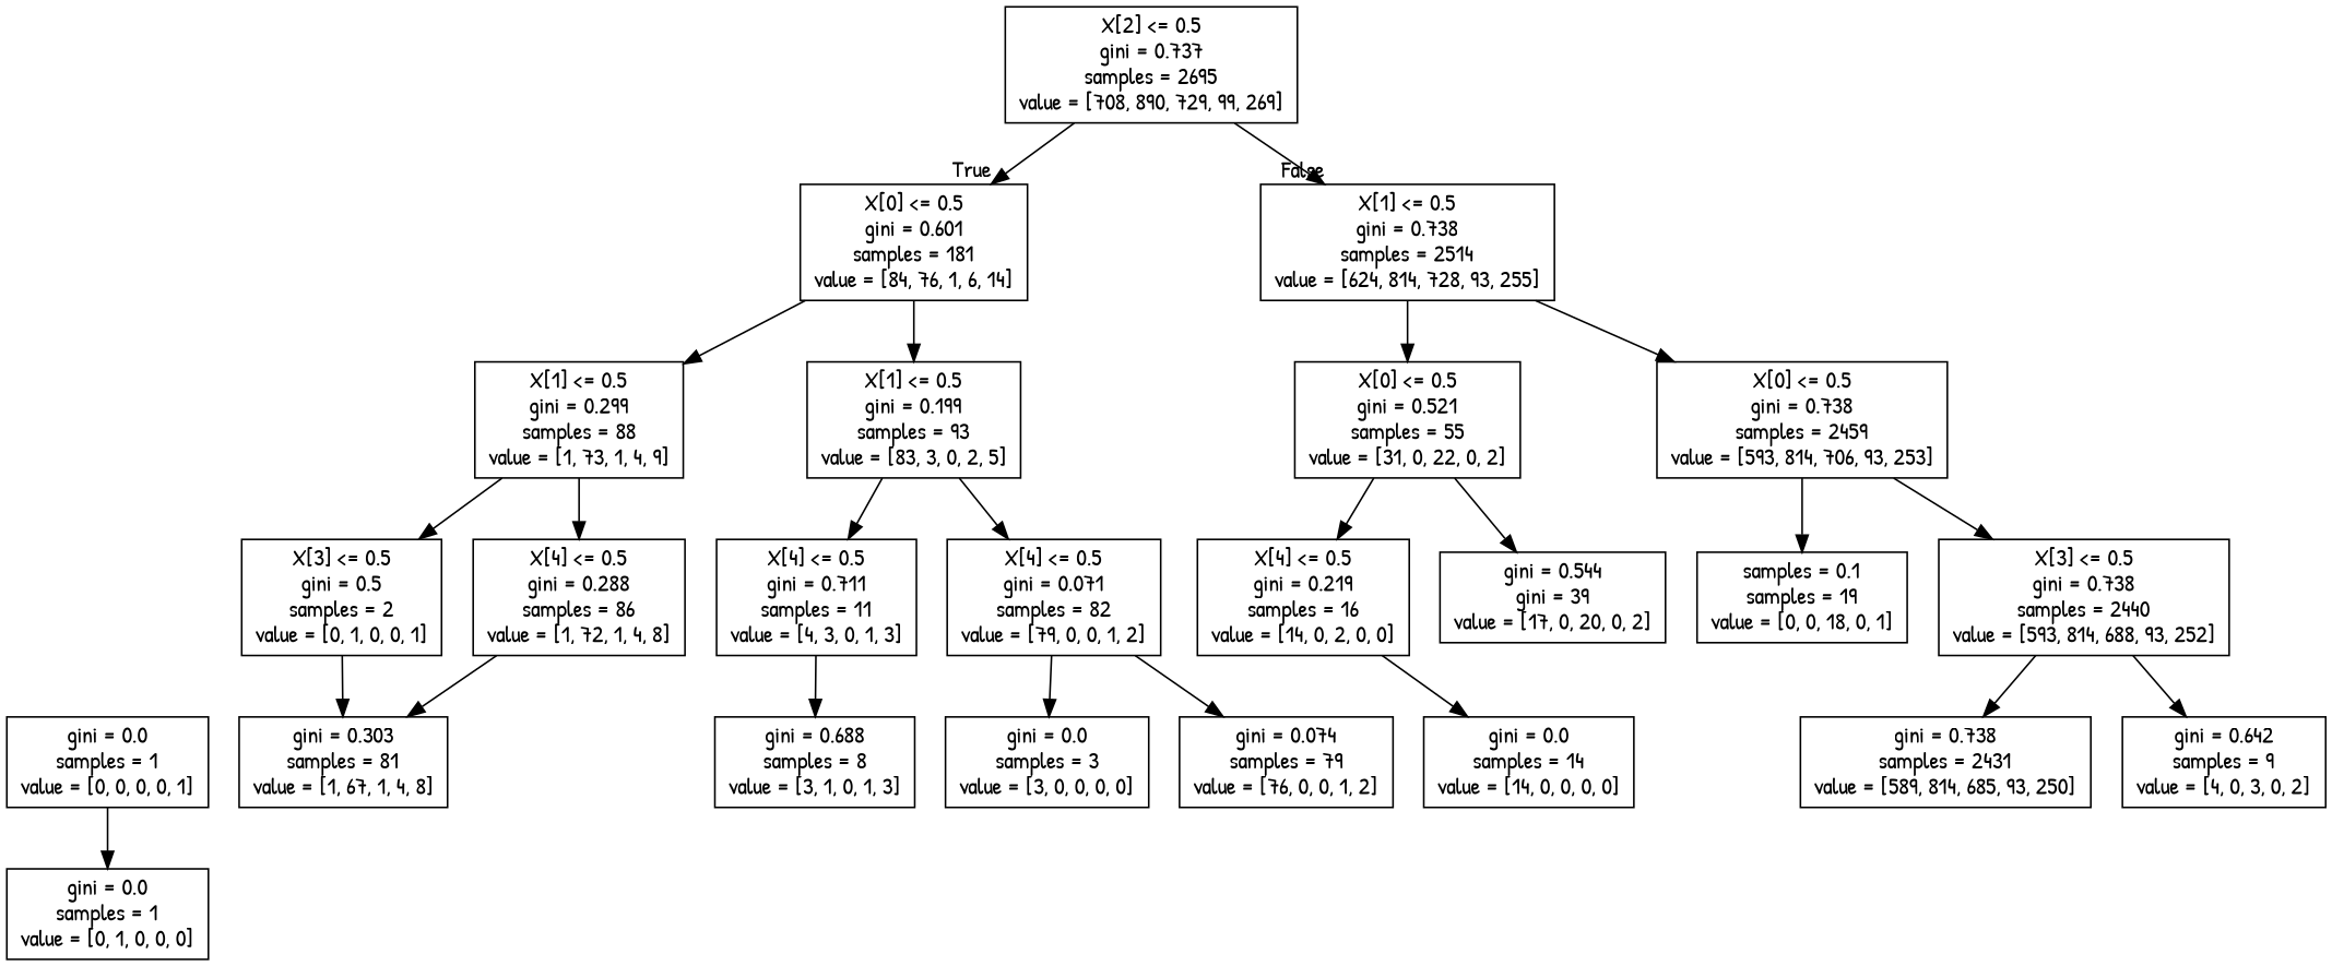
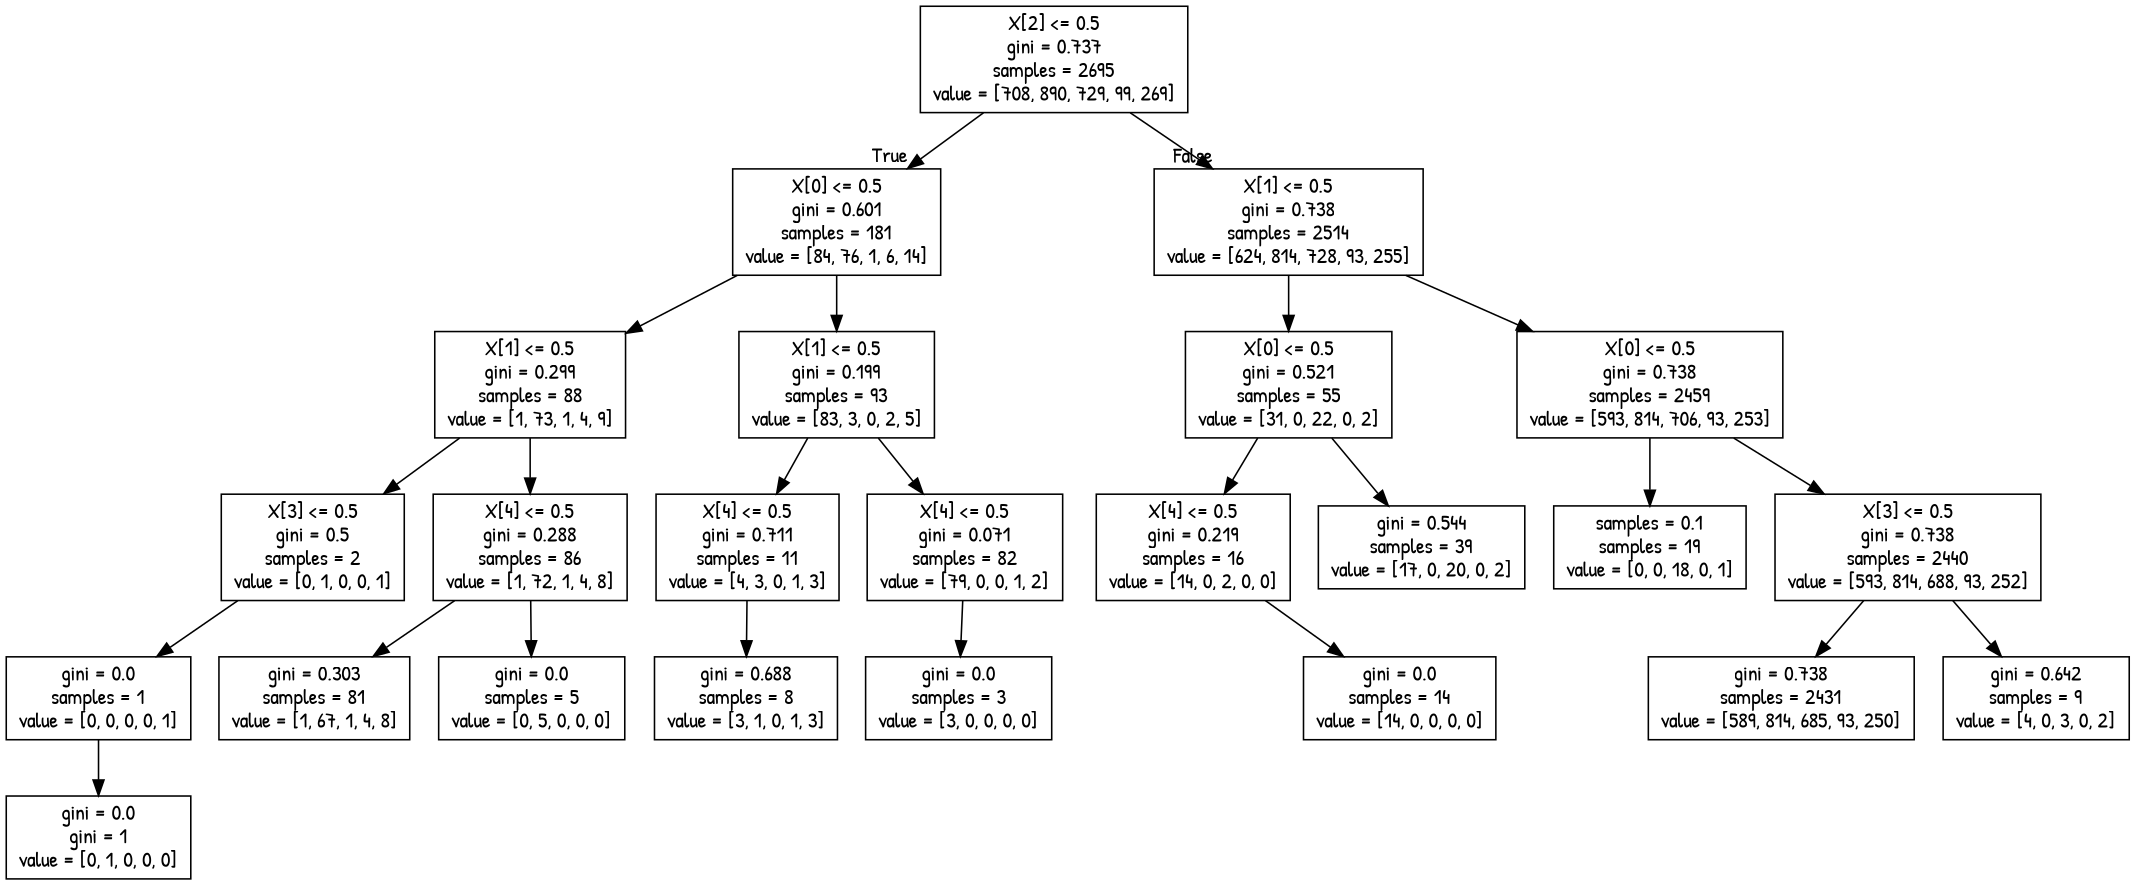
  digraph {
    fontname="Patrick Hand"
    node [fontname="Patrick Hand" shape=box]
    edge [fontname="Patrick Hand"]
    n1 [label="X[2] <= 0.5\ngini = 0.737\nsamples = 2695\nvalue = [708, 890, 729, 99, 269]"]
    n2 [label="X[0] <= 0.5\ngini = 0.601\nsamples = 181\nvalue = [84, 76, 1, 6, 14]"]
    n3 [label="X[1] <= 0.5\ngini = 0.738\nsamples = 2514\nvalue = [624, 814, 728, 93, 255]"]
    n4 [label="X[1] <= 0.5\ngini = 0.299\nsamples = 88\nvalue = [1, 73, 1, 4, 9]"]
    n5 [label="X[1] <= 0.5\ngini = 0.199\nsamples = 93\nvalue = [83, 3, 0, 2, 5]"]
    n6 [label="X[0] <= 0.5\ngini = 0.521\nsamples = 55\nvalue = [31, 0, 22, 0, 2]"]
    n7 [label="X[0] <= 0.5\ngini = 0.738\nsamples = 2459\nvalue = [593, 814, 706, 93, 253]"]
    n8 [label="X[3] <= 0.5\ngini = 0.5\nsamples = 2\nvalue = [0, 1, 0, 0, 1]"]
    n9 [label="X[4] <= 0.5\ngini = 0.288\nsamples = 86\nvalue = [1, 72, 1, 4, 8]"]
    n10 [label="X[4] <= 0.5\ngini = 0.711\nsamples = 11\nvalue = [4, 3, 0, 1, 3]"]
    n11 [label="X[4] <= 0.5\ngini = 0.071\nsamples = 82\nvalue = [79, 0, 0, 1, 2]"]
    n12 [label="gini = 0.0\nsamples = 1\nvalue = [0, 0, 0, 0, 1]"]
+   n13 [label="gini = 0.0\nsamples = 5\nvalue = [0, 5, 0, 0, 0]"]
    n14 [label="gini = 0.303\nsamples = 81\nvalue = [1, 67, 1, 4, 8]"]
-   n15 [label="gini = 0.0\nsamples = 1\nvalue = [0, 1, 0, 0, 0]"]
+   n15 [label="gini = 0.0\ngini = 1\nvalue = [0, 1, 0, 0, 0]"]
    n16 [label="gini = 0.688\nsamples = 8\nvalue = [3, 1, 0, 1, 3]"]
    n17 [label="gini = 0.0\nsamples = 3\nvalue = [3, 0, 0, 0, 0]"]
-   n18 [label="gini = 0.074\nsamples = 79\nvalue = [76, 0, 0, 1, 2]"]
    n19 [label="X[4] <= 0.5\ngini = 0.219\nsamples = 16\nvalue = [14, 0, 2, 0, 0]"]
-   n20 [label="gini = 0.544\ngini = 39\nvalue = [17, 0, 20, 0, 2]"]
+   n20 [label="gini = 0.544\nsamples = 39\nvalue = [17, 0, 20, 0, 2]"]
    n21 [label="samples = 0.1\nsamples = 19\nvalue = [0, 0, 18, 0, 1]"]
    n22 [label="X[3] <= 0.5\ngini = 0.738\nsamples = 2440\nvalue = [593, 814, 688, 93, 252]"]
    n23 [label="gini = 0.0\nsamples = 14\nvalue = [14, 0, 0, 0, 0]"]
    n24 [label="gini = 0.738\nsamples = 2431\nvalue = [589, 814, 685, 93, 250]"]
    n25 [label="gini = 0.642\nsamples = 9\nvalue = [4, 0, 3, 0, 2]"]
    n1 -> n2 [headlabel=True labelangle=45 labeldistance=2.5]
    n1 -> n3 [headlabel=False labelangle=-45 labeldistance=2.5]
    n2 -> n4
    n2 -> n5
    n3 -> n6
    n3 -> n7
    n4 -> n8
    n4 -> n9
    n5 -> n10
    n5 -> n11
    n6 -> n19
    n6 -> n20
    n7 -> n21
    n7 -> n22
-   n8 -> n14
+   n8 -> n12
+   n9 -> n13
    n9 -> n14
    n10 -> n16
    n11 -> n17
-   n11 -> n18
    n12 -> n15
    n19 -> n23
    n22 -> n24
    n22 -> n25
  }
